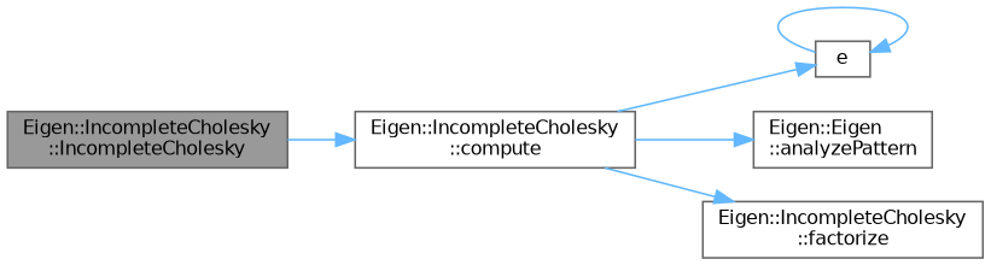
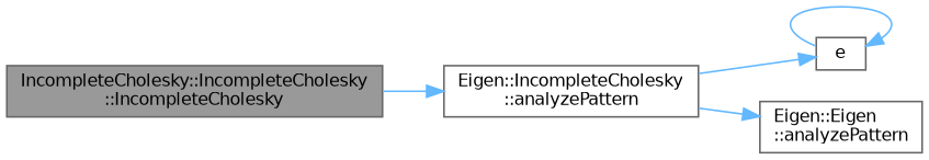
  digraph {
    rankdir=LR
    node [color=grey40 fillcolor=white fontname=Helvetica fontsize=10 shape=box style=filled]
    edge [color=steelblue1 fontname=Helvetica fontsize=10 labelfontname=Helvetica labelfontsize=10 style=solid]
-   n1 [color=gray40 fillcolor=grey60 fontcolor=black height=0.2 label="Eigen::IncompleteCholesky\l::IncompleteCholesky" width=0.4]
-   n2 [height=0.2 label="Eigen::IncompleteCholesky\l::compute" width=0.4]
+   n1 [color=gray40 fillcolor=grey60 fontcolor=black height=0.2 label="IncompleteCholesky::IncompleteCholesky\l::IncompleteCholesky" width=0.4]
+   n2 [height=0.2 label="Eigen::IncompleteCholesky\l::analyzePattern" width=0.4]
    n3 [height=0.2 label=e width=0.4]
    n4 [height=0.2 label="Eigen::Eigen\l::analyzePattern" width=0.4]
-   n5 [height=0.2 label="Eigen::IncompleteCholesky\l::factorize" width=0.4]
    n1 -> n2
    n2 -> n3
    n2 -> n4
-   n2 -> n5
    n3 -> n3
  }
